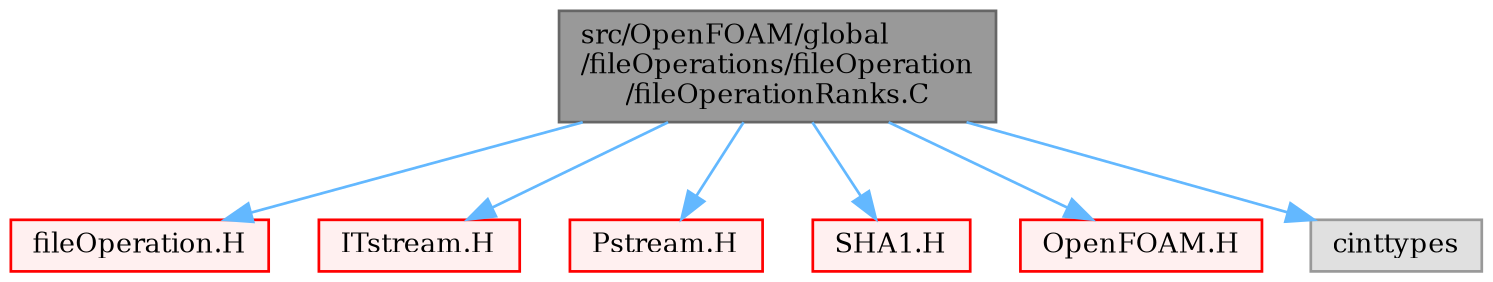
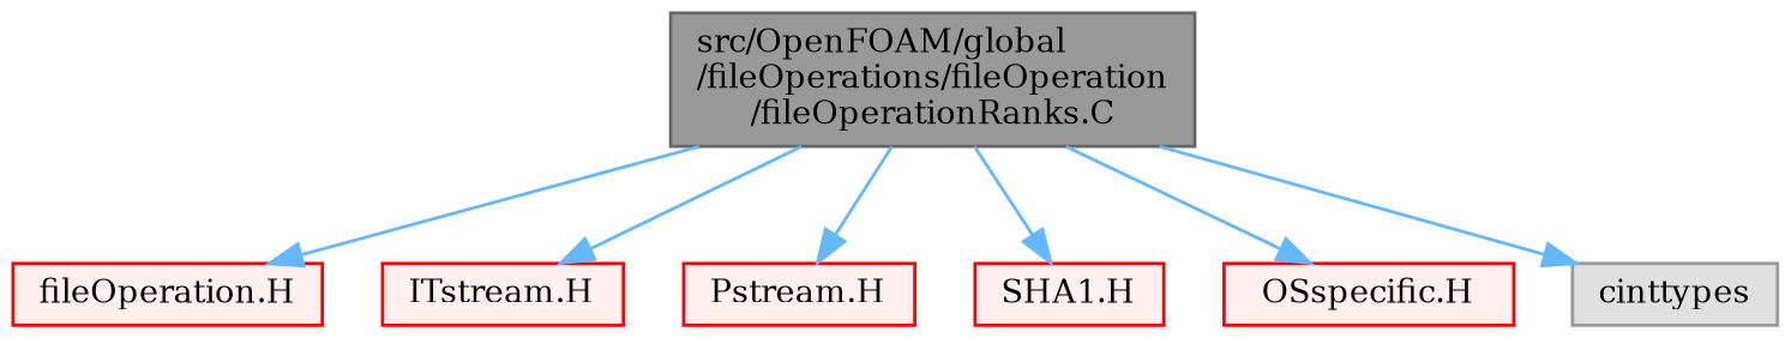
  digraph {
    fontname="DejaVu Serif"
    node [color=red fillcolor="#FFF0F0" fontname="DejaVu Serif" fontsize=10 shape=box style=filled]
    edge [color=steelblue1 fontname="DejaVu Serif" fontsize=10 labelfontname=Helvetica labelfontsize=10 style=solid]
    n1 [color=gray40 fillcolor=grey60 fontcolor=black height=0.2 label="src/OpenFOAM/global\l/fileOperations/fileOperation\l/fileOperationRanks.C" width=0.4]
    n2 [height=0.2 label="fileOperation.H" width=0.4]
    n3 [height=0.2 label="ITstream.H" width=0.4]
    n4 [height=0.2 label="Pstream.H" width=0.4]
    n5 [height=0.2 label="SHA1.H" width=0.4]
-   n6 [height=0.2 label="OpenFOAM.H" width=0.4]
+   n6 [height=0.2 label="OSspecific.H" width=0.4]
    n7 [color=grey60 fillcolor="#E0E0E0" height=0.2 label=cinttypes width=0.4]
    n1 -> n2
    n1 -> n3
    n1 -> n4
    n1 -> n5
    n1 -> n6
    n1 -> n7
  }
